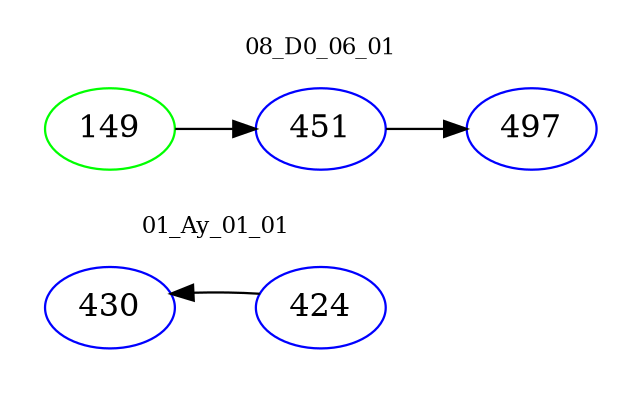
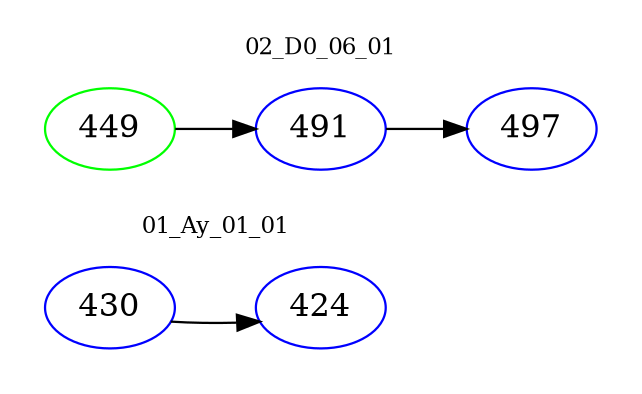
  digraph {
    rankdir=LR
    node [color=blue]
    edge [color=black]
    n1 [label=430]
    n2 [label=424]
-   n3 [color=green label=149]
-   n4 [label=451]
+   n3 [color=green label=449]
+   n4 [label=491]
    n5 [label=497]
    subgraph cluster_1 {
      color=white
      fontsize=10
      label="01_Ay_01_01"
      n1
      n2
    }
    subgraph cluster_2 {
      color=white
      fontsize=10
-     label="08_D0_06_01"
+     label="02_D0_06_01"
      n3
      n4
      n5
    }
-   n2 -> n1
+   n1 -> n2
    n3 -> n4
    n4 -> n5
  }
